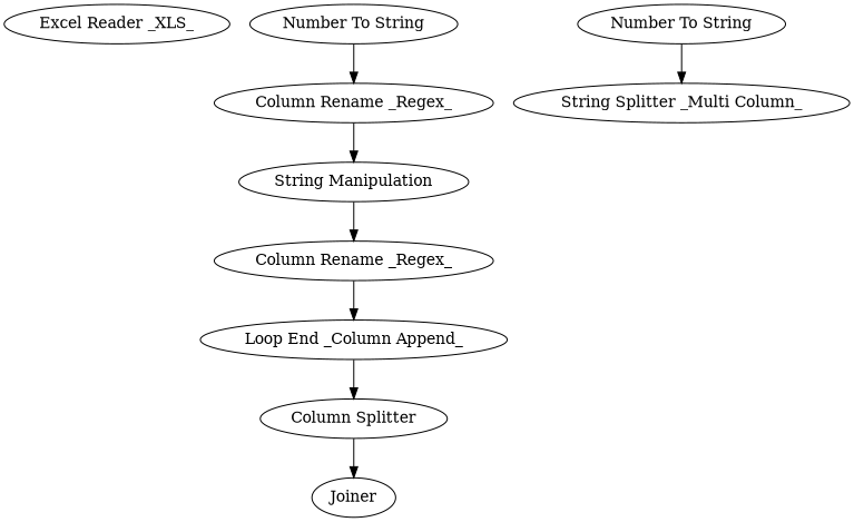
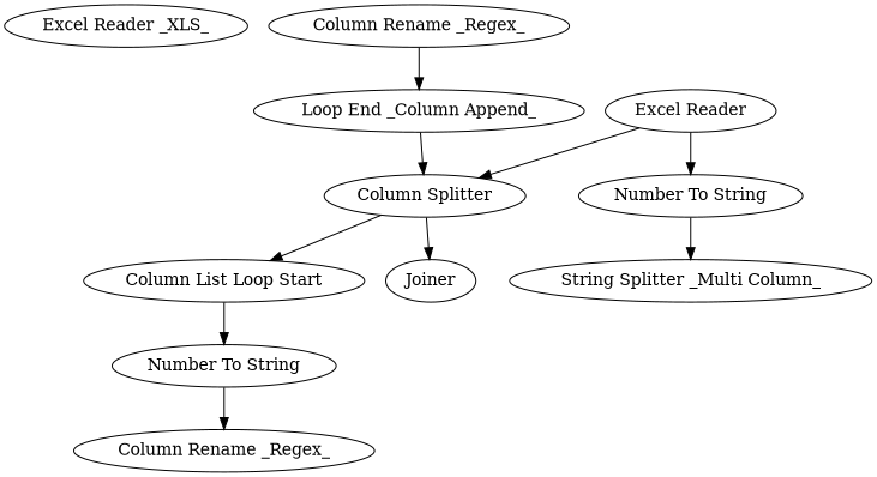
  digraph {
    rankdir=TB
    n1 [label="Excel Reader _XLS_"]
+   n2 [label="Column List Loop Start"]
    n3 [label="Number To String"]
    n4 [label="Column Rename _Regex_"]
-   n5 [label="String Manipulation"]
    n6 [label="Column Rename _Regex_"]
    n7 [label="Loop End _Column Append_"]
    n8 [label="Column Splitter"]
    n9 [label=Joiner]
    n10 [label="String Splitter _Multi Column_"]
    n11 [label="Number To String"]
+   n12 [label="Excel Reader"]
+   n2 -> n3
    n3 -> n4
-   n4 -> n5
-   n5 -> n6
    n6 -> n7
    n7 -> n8
+   n8 -> n2
    n8 -> n9
    n11 -> n10
+   n12 -> n8
+   n12 -> n11
  }
